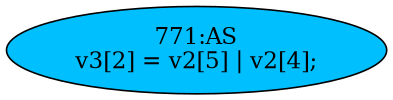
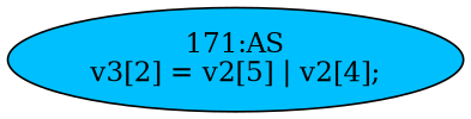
  strict digraph {
-   n1 [ast="<pyverilog.vparser.ast.Assign object at 0x7fee23011c10>" def_var="['v3']" fillcolor=deepskyblue label="771:AS\nv3[2] = v2[5] | v2[4];" statements="[]" style=filled typ=Assign use_var="['v2', 'v2']"]
+   n1 [ast="<pyverilog.vparser.ast.Assign object at 0x7fee23011c10>" def_var="['v3']" fillcolor=deepskyblue label="171:AS\nv3[2] = v2[5] | v2[4];" statements="[]" style=filled typ=Assign use_var="['v2', 'v2']"]
  }
